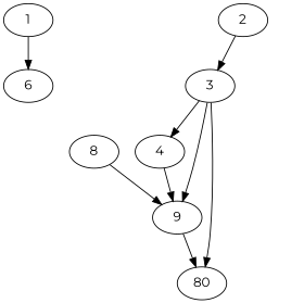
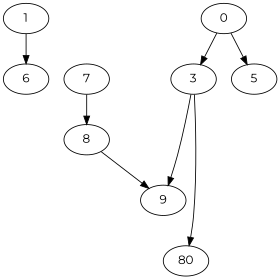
  digraph {
    fontname=Montserrat
    node [fontname=Montserrat]
    edge [fontname=Montserrat]
    1
    6
+   7
    8
-   2
+   2 [label=0]
    3
-   4
+   5
    n9 [label=80]
    9
    1 -> 6
+   7 -> 8
    8 -> 9
    2 -> 3
-   3 -> 4
+   2 -> 5
    3 -> n9
    3 -> 9
-   4 -> 9
-   9 -> n9
  }
